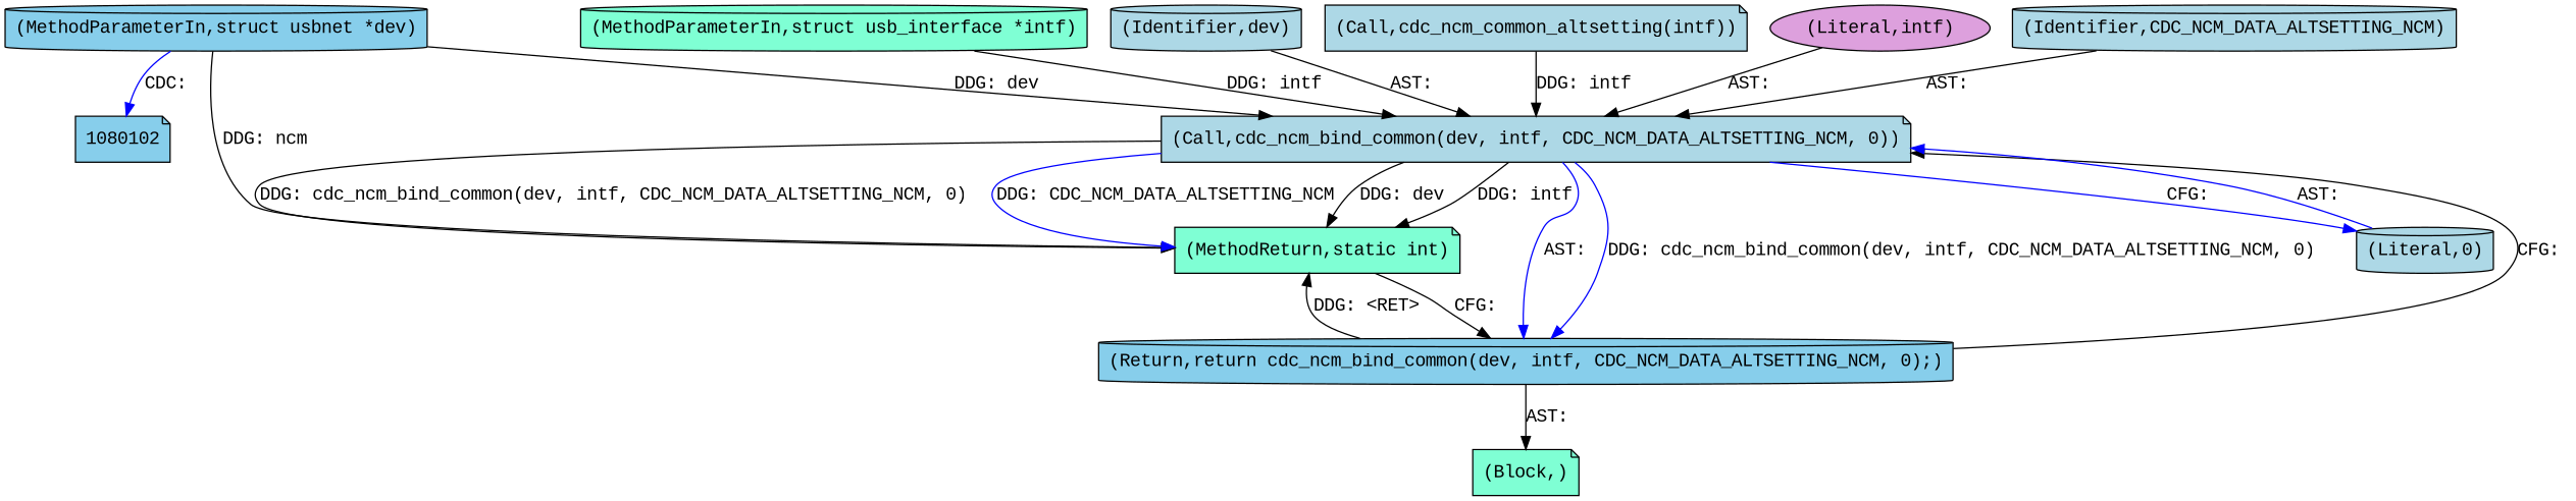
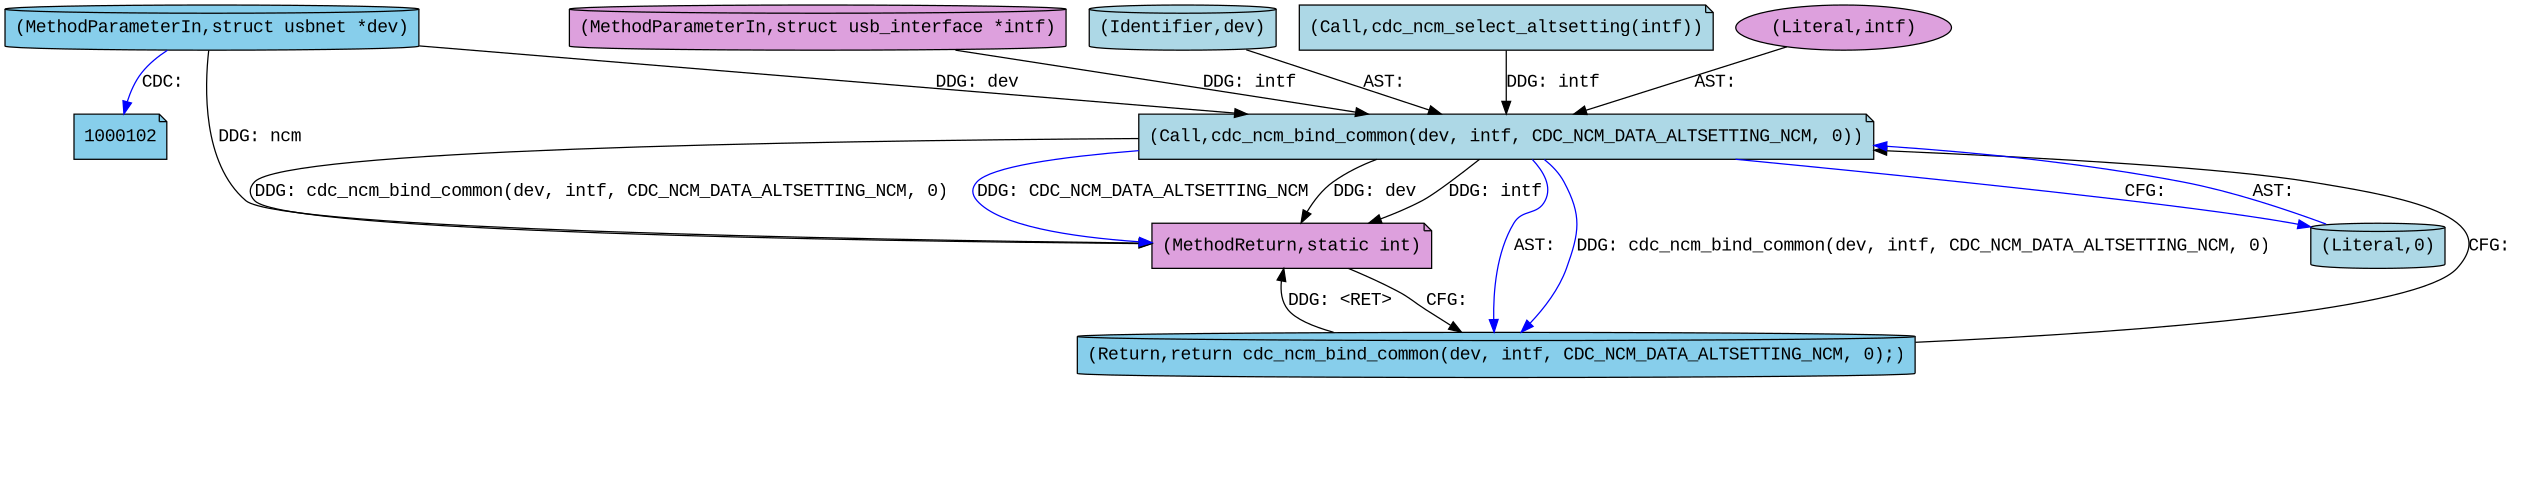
  digraph {
    fontname="Liberation Mono"
    node [fillcolor=lightblue fontname="Liberation Mono" shape=cylinder style=filled]
    edge [color=black fontname="Liberation Mono"]
    n1 [fillcolor=skyblue label="(MethodParameterIn,struct usbnet *dev)"]
    n2 [label="(Call,cdc_ncm_bind_common(dev, intf, CDC_NCM_DATA_ALTSETTING_NCM, 0))" shape=note]
-   n3 [fillcolor=aquamarine label="(MethodReturn,static int)" shape=note]
-   1000102 [fillcolor=skyblue shape=note label=1080102]
+   n3 [fillcolor=plum label="(MethodReturn,static int)" shape=note]
+   1000102 [fillcolor=skyblue shape=note]
    n5 [fillcolor=skyblue label="(Return,return cdc_ncm_bind_common(dev, intf, CDC_NCM_DATA_ALTSETTING_NCM, 0);)"]
    n6 [label="(Literal,0)"]
-   n7 [fillcolor=aquamarine label="(Block,)" shape=note]
-   n8 [fillcolor=aquamarine label="(MethodParameterIn,struct usb_interface *intf)"]
+   n8 [fillcolor=plum label="(MethodParameterIn,struct usb_interface *intf)"]
    n9 [label="(Identifier,dev)"]
-   n10 [label="(Call,cdc_ncm_common_altsetting(intf))" shape=note]
+   n10 [label="(Call,cdc_ncm_select_altsetting(intf))" shape=note]
    n11 [fillcolor=plum label="(Literal,intf)" shape=ellipse]
-   n12 [label="(Identifier,CDC_NCM_DATA_ALTSETTING_NCM)"]
    n1 -> n2 [label="DDG: dev"]
    n1 -> n3 [label="DDG: ncm"]
    n1 -> 1000102 [color=blue label="CDC: "]
    n2 -> n3 [label="DDG: intf"]
    n2 -> n3 [label="DDG: cdc_ncm_bind_common(dev, intf, CDC_NCM_DATA_ALTSETTING_NCM, 0)"]
    n2 -> n3 [color=blue label="DDG: CDC_NCM_DATA_ALTSETTING_NCM"]
    n2 -> n3 [label="DDG: dev"]
    n2 -> n5 [color=blue label="AST: "]
    n2 -> n5 [color=blue label="DDG: cdc_ncm_bind_common(dev, intf, CDC_NCM_DATA_ALTSETTING_NCM, 0)"]
    n2 -> n6 [color=blue label="CFG: "]
    n3 -> n5 [label="CFG: "]
    n5 -> n2 [label="CFG: "]
    n5 -> n3 [label="DDG: <RET>"]
-   n5 -> n7 [label="AST: "]
    n6 -> n2 [color=blue label="AST: "]
    n8 -> n2 [label="DDG: intf"]
    n9 -> n2 [label="AST: "]
    n10 -> n2 [label="DDG: intf"]
    n11 -> n2 [label="AST: "]
-   n12 -> n2 [label="AST: "]
  }
